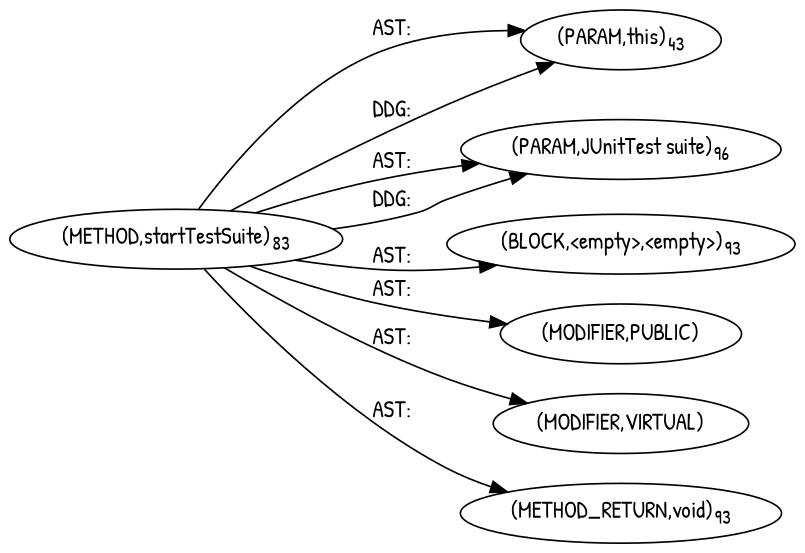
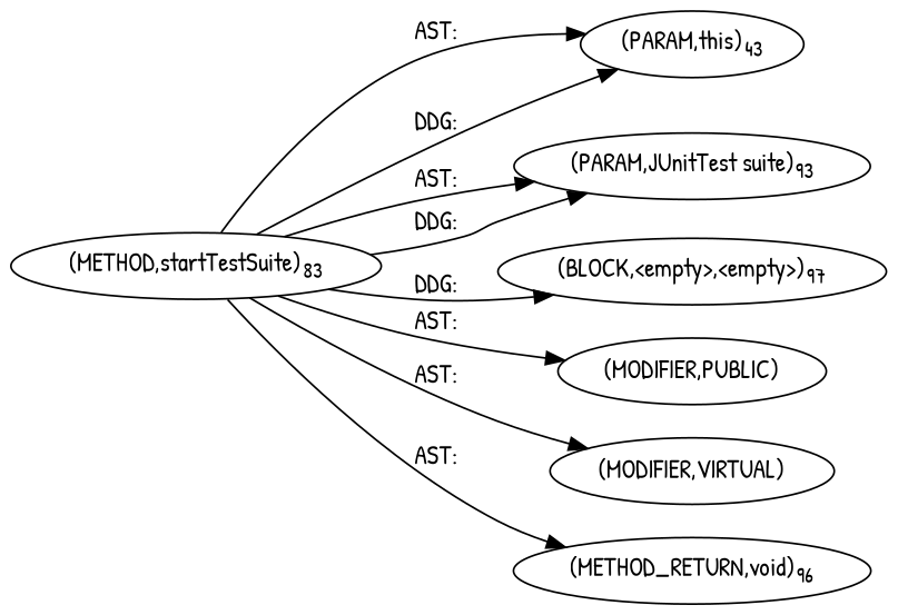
  digraph {
    fontname="Patrick Hand"
    rankdir=LR
    node [fontname="Patrick Hand"]
    edge [fontname="Patrick Hand"]
    n1 [label=<(METHOD,startTestSuite)<SUB>83</SUB>>]
    n2 [label=<(PARAM,this)<SUB>43</SUB>>]
-   n3 [label=<(PARAM,JUnitTest suite)<SUB>96</SUB>>]
-   n4 [label=<(BLOCK,&lt;empty&gt;,&lt;empty&gt;)<SUB>93</SUB>>]
+   n3 [label=<(PARAM,JUnitTest suite)<SUB>93</SUB>>]
+   n4 [label=<(BLOCK,&lt;empty&gt;,&lt;empty&gt;)<SUB>97</SUB>>]
    n5 [label=<(MODIFIER,PUBLIC)>]
    n6 [label=<(MODIFIER,VIRTUAL)>]
-   n7 [label=<(METHOD_RETURN,void)<SUB>93</SUB>>]
+   n7 [label=<(METHOD_RETURN,void)<SUB>96</SUB>>]
    n1 -> n2 [label="AST: "]
    n1 -> n2 [label="DDG: "]
    n1 -> n3 [label="AST: "]
    n1 -> n3 [label="DDG: "]
-   n1 -> n4 [label="AST: "]
+   n1 -> n4 [label="DDG: "]
    n1 -> n5 [label="AST: "]
    n1 -> n6 [label="AST: "]
    n1 -> n7 [label="AST: "]
  }
